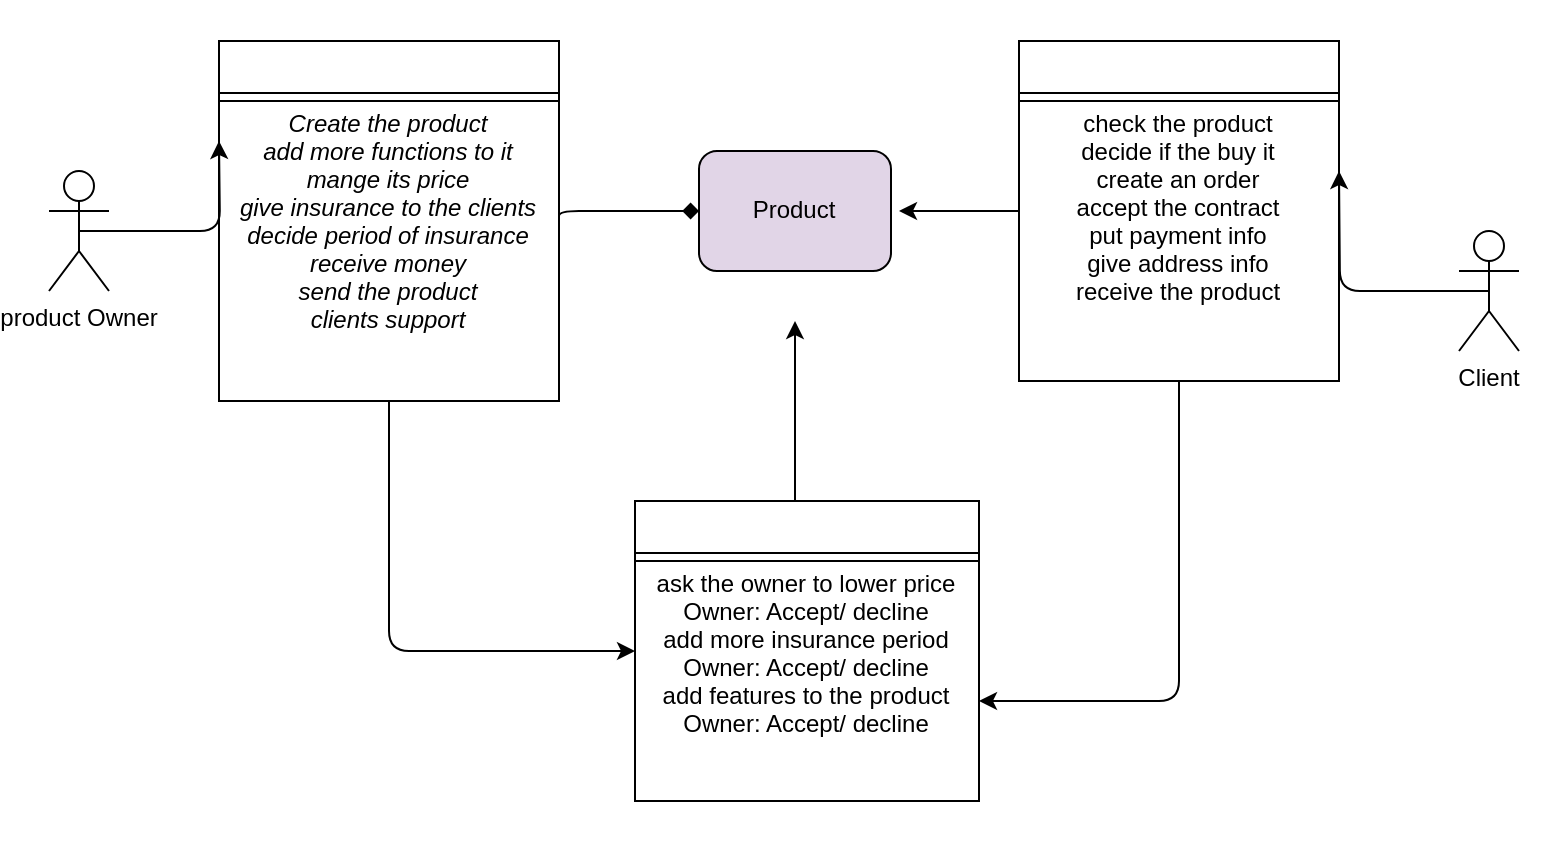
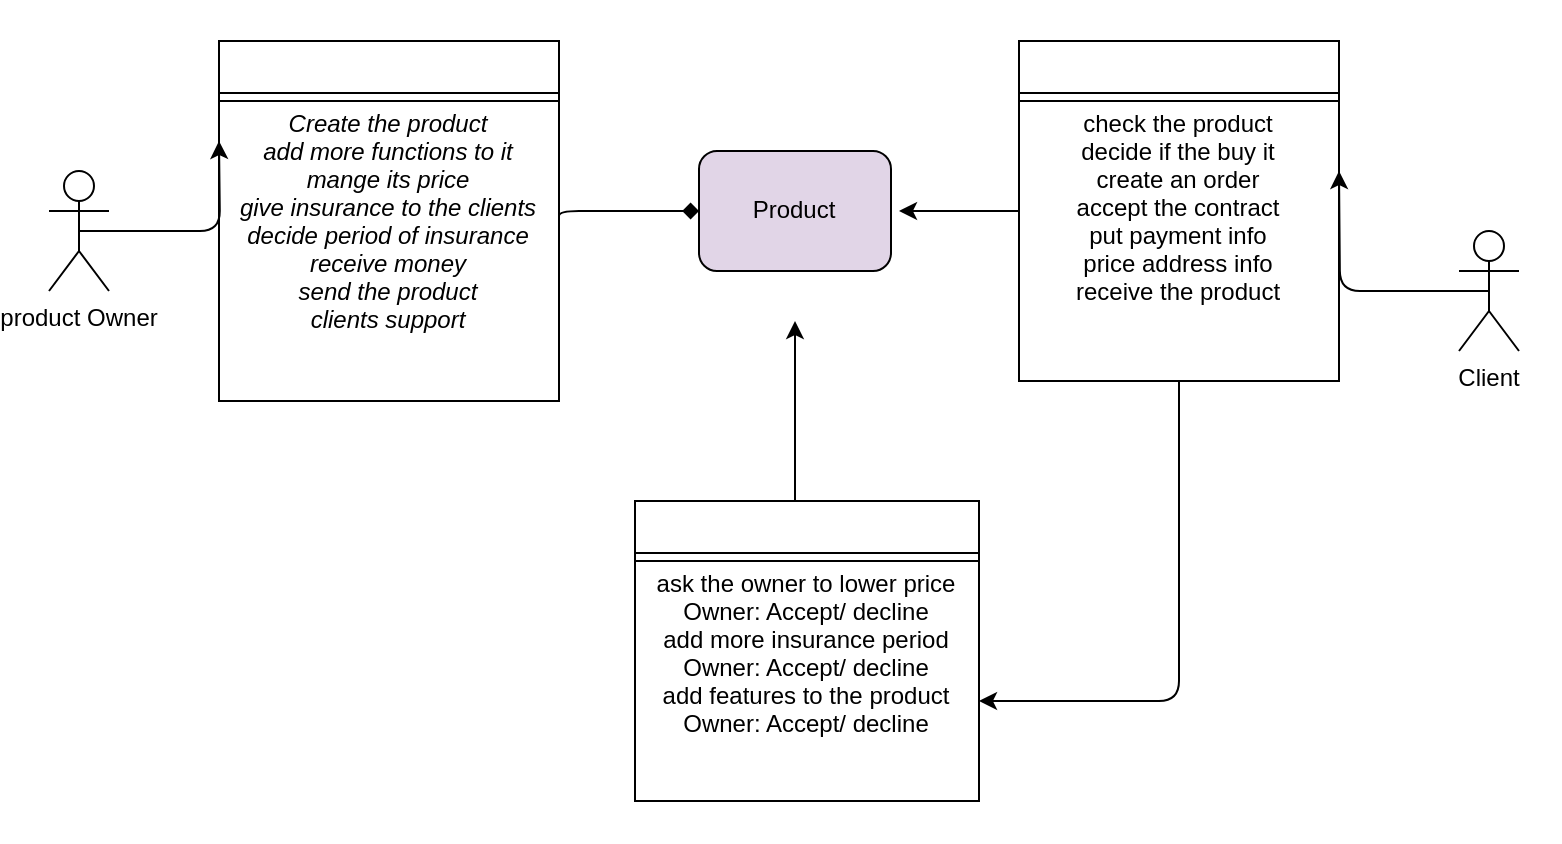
  <mxCell id="0" />
  <mxCell id="1" parent="0" />
  <mxCell id="2" style="edgeStyle=orthogonalEdgeStyle;curved=0;rounded=1;sketch=0;orthogonalLoop=1;jettySize=auto;html=1;exitX=1;exitY=0.5;exitDx=0;exitDy=0;endArrow=diamond;" edge="1" parent="1" source="4" target="17"><mxGeometry relative="1" as="geometry"><Array as="points"><mxPoint x="275" y="105" /></Array></mxGeometry></mxCell>
- <mxCell id="3" style="edgeStyle=orthogonalEdgeStyle;curved=0;rounded=1;sketch=0;orthogonalLoop=1;jettySize=auto;html=1;exitX=0.5;exitY=1;exitDx=0;exitDy=0;entryX=0;entryY=0.5;entryDx=0;entryDy=0;" edge="1" parent="1" source="4" target="7"><mxGeometry relative="1" as="geometry"><mxPoint x="190" y="320" as="targetPoint" /></mxGeometry></mxCell>
  <mxCell id="4" value="&#10;&#10;Create the product &#10;add more functions to it&#10;mange its price&#10;give insurance to the clients &#10;decide period of insurance&#10;receive money &#10;send the product&#10;clients support &#10;" style="swimlane;fontStyle=2;align=center;verticalAlign=top;childLayout=stackLayout;horizontal=1;startSize=26;horizontalStack=0;resizeParent=1;resizeLast=0;collapsible=1;marginBottom=0;rounded=0;shadow=0;strokeWidth=1;" parent="1" vertex="1"><mxGeometry x="105" y="20" width="170" height="180" as="geometry"><mxRectangle x="230" y="140" width="160" height="26" as="alternateBounds" /></mxGeometry></mxCell>
  <mxCell id="5" value="" style="line;html=1;strokeWidth=1;align=left;verticalAlign=middle;spacingTop=-1;spacingLeft=3;spacingRight=3;rotatable=0;labelPosition=right;points=[];portConstraint=eastwest;" parent="4" vertex="1"><mxGeometry y="26" width="170" height="8" as="geometry" /></mxCell>
  <mxCell id="6" style="edgeStyle=orthogonalEdgeStyle;curved=0;rounded=1;sketch=0;orthogonalLoop=1;jettySize=auto;html=1;" edge="1" parent="1" source="7"><mxGeometry relative="1" as="geometry"><mxPoint x="393" y="160" as="targetPoint" /><Array as="points"><mxPoint x="393" y="160" /></Array></mxGeometry></mxCell>
  <mxCell id="7" value="&#10;&#10;ask the owner to lower price&#10;Owner: Accept/ decline&#10;add more insurance period&#10;Owner: Accept/ decline&#10;add features to the product&#10;Owner: Accept/ decline&#10;&#10;&#10;" style="swimlane;fontStyle=0;align=center;verticalAlign=top;childLayout=stackLayout;horizontal=1;startSize=26;horizontalStack=0;resizeParent=1;resizeLast=0;collapsible=1;marginBottom=0;rounded=0;shadow=0;strokeWidth=1;" parent="1" vertex="1"><mxGeometry x="313" y="250" width="172" height="150" as="geometry"><mxRectangle x="340" y="380" width="170" height="26" as="alternateBounds" /></mxGeometry></mxCell>
  <mxCell id="8" value="" style="line;html=1;strokeWidth=1;align=left;verticalAlign=middle;spacingTop=-1;spacingLeft=3;spacingRight=3;rotatable=0;labelPosition=right;points=[];portConstraint=eastwest;" parent="7" vertex="1"><mxGeometry y="26" width="172" height="8" as="geometry" /></mxCell>
  <mxCell id="9" style="edgeStyle=orthogonalEdgeStyle;curved=0;rounded=1;sketch=0;orthogonalLoop=1;jettySize=auto;html=1;exitX=0;exitY=0.5;exitDx=0;exitDy=0;" edge="1" parent="1" source="11"><mxGeometry relative="1" as="geometry"><mxPoint x="445" y="105" as="targetPoint" /></mxGeometry></mxCell>
  <mxCell id="10" style="edgeStyle=orthogonalEdgeStyle;curved=0;rounded=1;sketch=0;orthogonalLoop=1;jettySize=auto;html=1;" edge="1" parent="1" source="11"><mxGeometry relative="1" as="geometry"><mxPoint x="485" y="350" as="targetPoint" /><Array as="points"><mxPoint x="585" y="350" /></Array></mxGeometry></mxCell>
- <mxCell id="11" value="&#10;&#10;check the product &#10;decide if the buy it&#10;create an order&#10;accept the contract&#10;put payment info&#10;give address info&#10;receive the product &#10;&#10;&#10;&#10;" style="swimlane;fontStyle=0;align=center;verticalAlign=top;childLayout=stackLayout;horizontal=1;startSize=26;horizontalStack=0;resizeParent=1;resizeLast=0;collapsible=1;marginBottom=0;rounded=0;shadow=0;strokeWidth=1;" parent="1" vertex="1"><mxGeometry x="505" y="20" width="160" height="170" as="geometry"><mxRectangle x="550" y="140" width="160" height="26" as="alternateBounds" /></mxGeometry></mxCell>
+ <mxCell id="11" value="&#10;&#10;check the product &#10;decide if the buy it&#10;create an order&#10;accept the contract&#10;put payment info&#10;price address info&#10;receive the product &#10;&#10;&#10;&#10;" style="swimlane;fontStyle=0;align=center;verticalAlign=top;childLayout=stackLayout;horizontal=1;startSize=26;horizontalStack=0;resizeParent=1;resizeLast=0;collapsible=1;marginBottom=0;rounded=0;shadow=0;strokeWidth=1;" parent="1" vertex="1"><mxGeometry x="505" y="20" width="160" height="170" as="geometry"><mxRectangle x="550" y="140" width="160" height="26" as="alternateBounds" /></mxGeometry></mxCell>
  <mxCell id="12" value="" style="line;html=1;strokeWidth=1;align=left;verticalAlign=middle;spacingTop=-1;spacingLeft=3;spacingRight=3;rotatable=0;labelPosition=right;points=[];portConstraint=eastwest;" parent="11" vertex="1"><mxGeometry y="26" width="160" height="8" as="geometry" /></mxCell>
  <mxCell id="13" style="edgeStyle=orthogonalEdgeStyle;curved=0;rounded=1;sketch=0;orthogonalLoop=1;jettySize=auto;html=1;exitX=0.5;exitY=0.5;exitDx=0;exitDy=0;exitPerimeter=0;" edge="1" parent="1" source="14"><mxGeometry relative="1" as="geometry"><mxPoint x="105" y="70" as="targetPoint" /></mxGeometry></mxCell>
  <mxCell id="14" value="product Owner" style="shape=umlActor;verticalLabelPosition=bottom;verticalAlign=top;html=1;outlineConnect=0;" vertex="1" parent="1"><mxGeometry x="20" y="85" width="30" height="60" as="geometry" /></mxCell>
  <mxCell id="15" style="edgeStyle=orthogonalEdgeStyle;curved=0;rounded=1;sketch=0;orthogonalLoop=1;jettySize=auto;html=1;exitX=0.5;exitY=0.5;exitDx=0;exitDy=0;exitPerimeter=0;" edge="1" parent="1" source="16"><mxGeometry relative="1" as="geometry"><mxPoint x="665" y="85" as="targetPoint" /></mxGeometry></mxCell>
  <mxCell id="16" value="Client " style="shape=umlActor;verticalLabelPosition=bottom;verticalAlign=top;html=1;outlineConnect=0;" vertex="1" parent="1"><mxGeometry x="725" y="115" width="30" height="60" as="geometry" /></mxCell>
  <mxCell id="17" value="Product" style="rounded=1;whiteSpace=wrap;html=1;fillColor=#e1d5e7;" vertex="1" parent="1"><mxGeometry x="345" y="75" width="96" height="60" as="geometry" /></mxCell>
